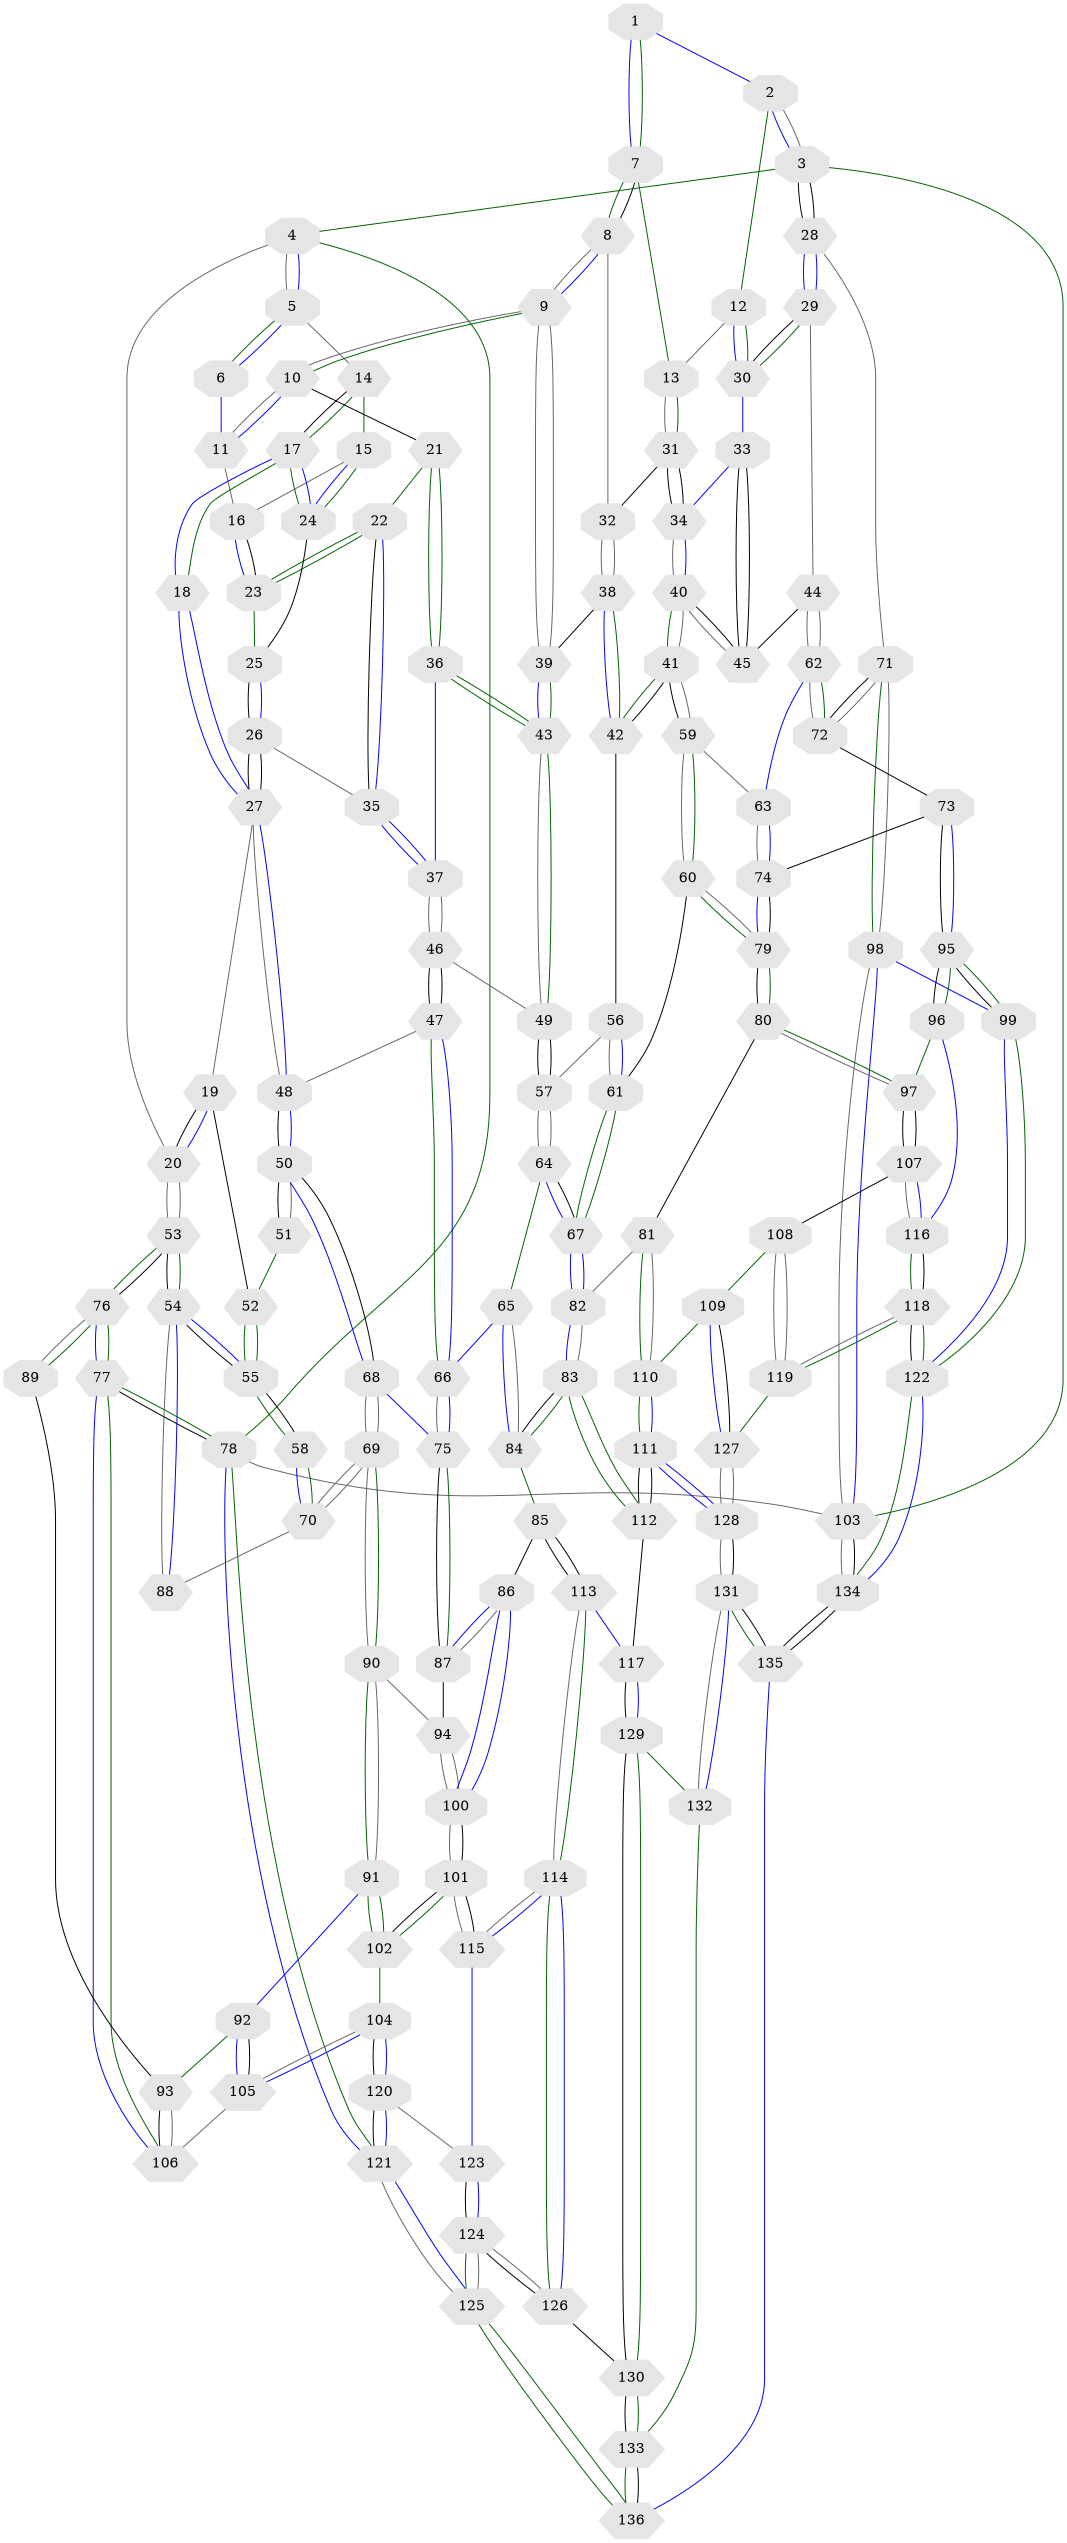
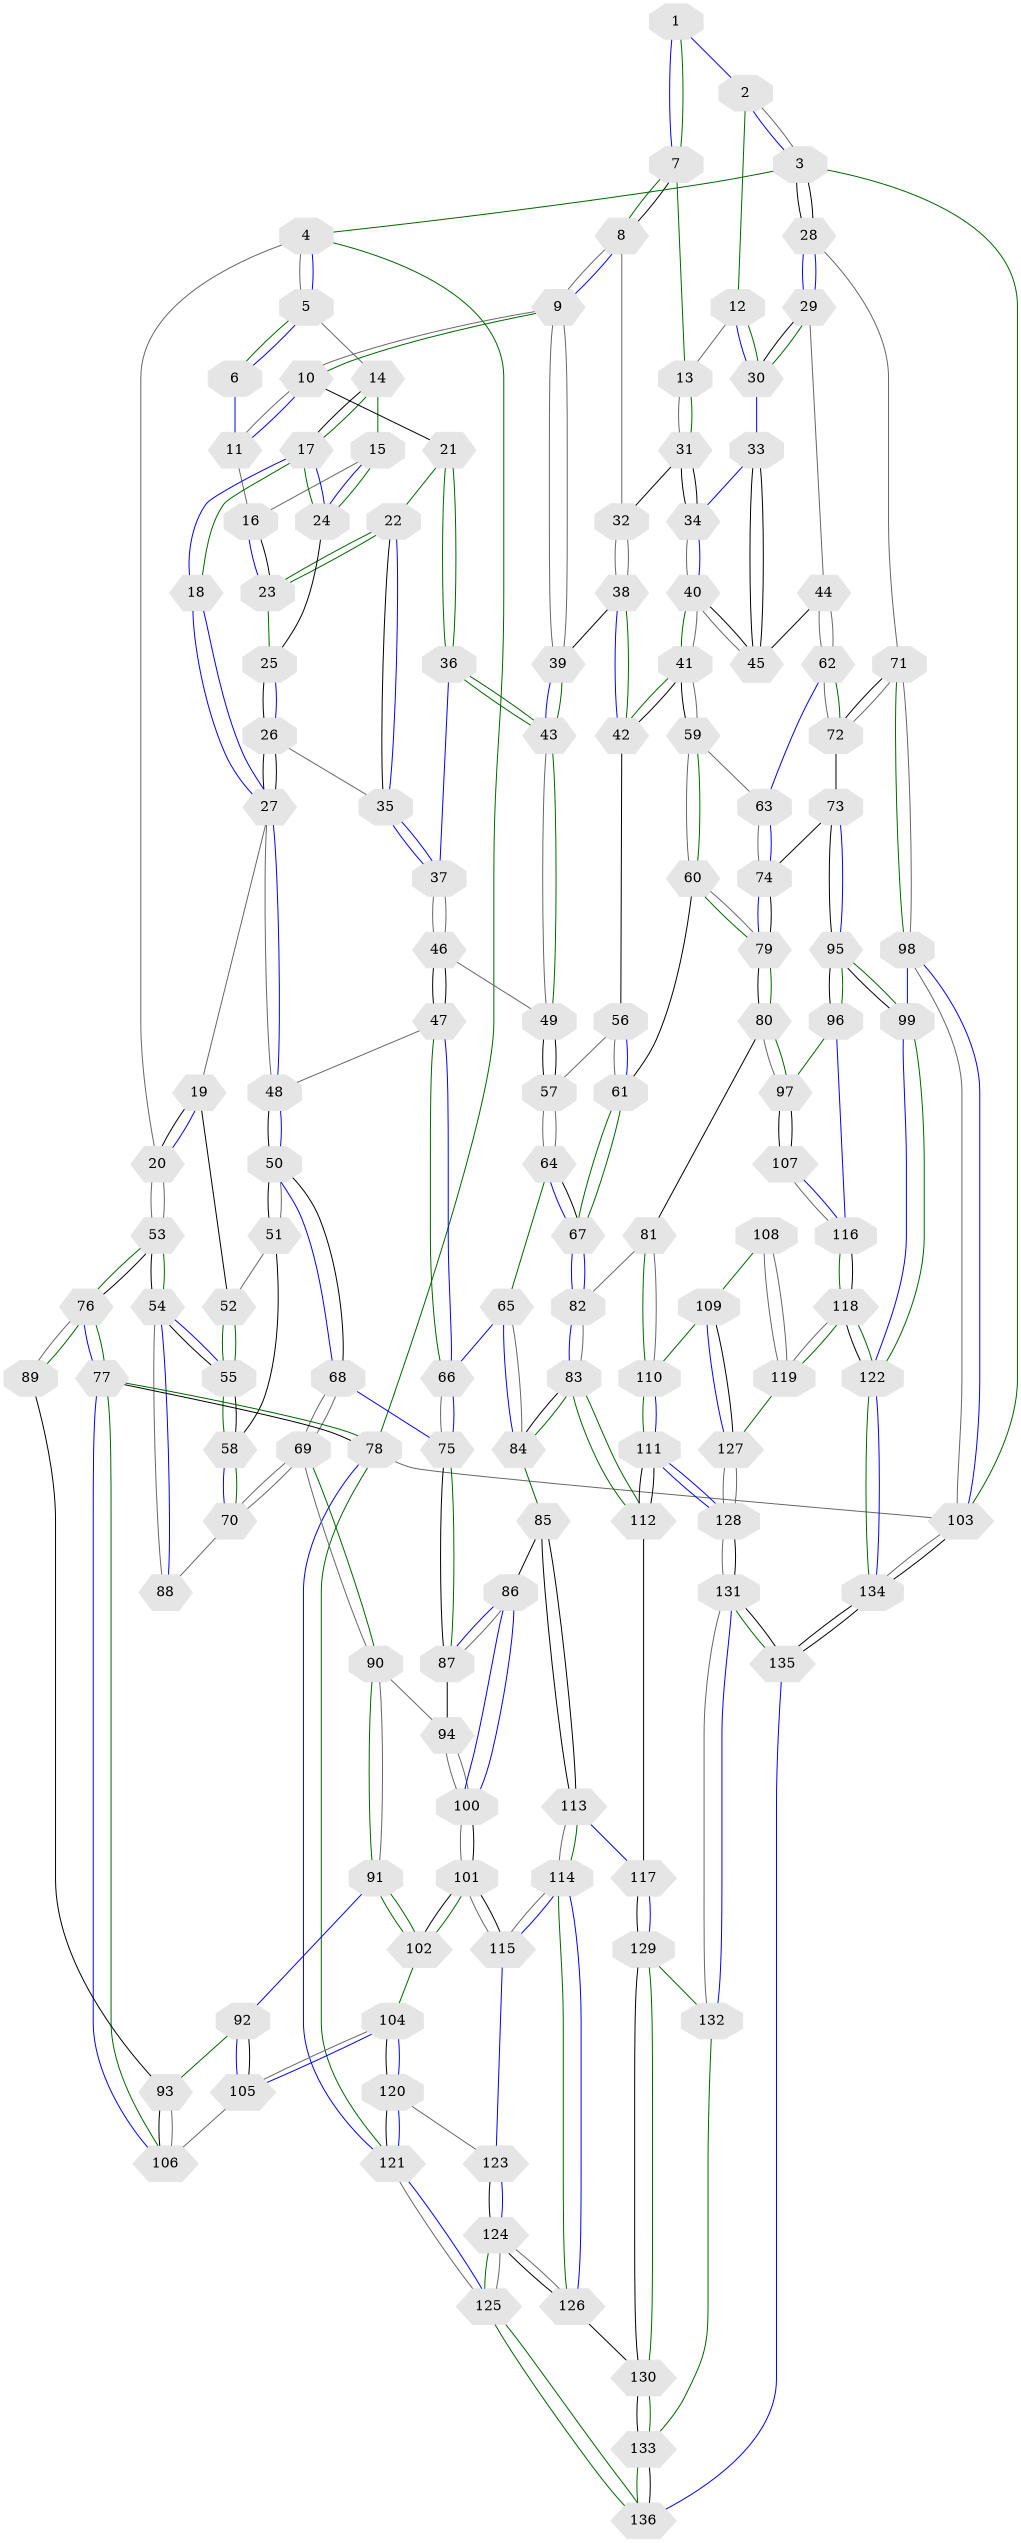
  graph {
    node [color=gray90 shape=hexagon style=filled]
    edge [color=gray40]
    1 [shape=octagon]
    2 [shape=octagon]
    7 [shape=octagon]
    3 [shape=octagon]
    12 [shape=octagon]
    8
    13 [shape=octagon]
    4 [shape=octagon]
    28
    103
    30
    5 [shape=octagon]
    20
    78 [shape=octagon]
    29
    71 [shape=octagon]
    134 [shape=octagon]
    6 [shape=octagon]
    14
    53
    121
    11
    15 [shape=octagon]
    17
    16 [shape=octagon]
    9
    32 [shape=octagon]
    31
    10
    39
    38
    21
    43
    22 [shape=octagon]
    36 [shape=octagon]
    23 [shape=octagon]
    33 [shape=octagon]
    34
    24 [shape=octagon]
    18
    25 [shape=octagon]
    27
    19
    52
    48 [shape=octagon]
    55 [shape=octagon]
    54
    76
    35 [shape=octagon]
    37 [shape=octagon]
    26 [shape=octagon]
    50 [shape=octagon]
    44
    72 [shape=octagon]
    98 [shape=octagon]
    45
    62
    40
    42
    41 [shape=octagon]
    46
    49 [shape=octagon]
    47
    56 [shape=octagon]
    59
    60
    63 [shape=octagon]
    57 [shape=octagon]
    61 [shape=octagon]
    66
    75
    51
    68 [shape=octagon]
    64
    58
    69 [shape=octagon]
    70
    88
    77
    89 [shape=octagon]
    67
    65
    79
    74 [shape=octagon]
    80
    82 [shape=octagon]
    73 [shape=octagon]
    84
    85
    87 [shape=octagon]
    83 [shape=octagon]
    90 [shape=octagon]
    94
    91 [shape=octagon]
    99 [shape=octagon]
    95
    96 [shape=octagon]
    106
    93
    125
    81
    97
    110 [shape=octagon]
    107
    111 [shape=octagon]
    112
    117
    86 [shape=octagon]
    113
    100 [shape=octagon]
    114 [shape=octagon]
    101 [shape=octagon]
    92 [shape=octagon]
    102
    105
    104 [shape=octagon]
    116 [shape=octagon]
    122 [shape=octagon]
    118
    108 [shape=octagon]
    115
    123
    120 [shape=octagon]
    135
    109 [shape=octagon]
    119 [shape=octagon]
    127
    128 [shape=octagon]
    131 [shape=octagon]
    129 [shape=octagon]
    126
    130
    124
    132 [shape=octagon]
    136
    133
    1 -- 2 [color=blue]
    1 -- 7 [color=blue]
    1 -- 7 [color=darkgreen]
    2 -- 3 [color=blue]
    2 -- 3
    2 -- 12 [color=darkgreen]
    7 -- 8 [color=darkgreen]
    7 -- 8 [color=black]
    7 -- 13 [color=darkgreen]
    3 -- 4 [color=darkgreen]
    3 -- 28 [color=black]
    3 -- 28 [color=black]
    3 -- 103 [color=darkgreen]
    12 -- 13
    12 -- 30 [color=blue]
    12 -- 30 [color=darkgreen]
    8 -- 9
    8 -- 9 [color=blue]
    8 -- 32
    13 -- 31
    13 -- 31 [color=darkgreen]
    4 -- 5
    4 -- 5 [color=blue]
    4 -- 20
    4 -- 78 [color=darkgreen]
    28 -- 29 [color=blue]
    28 -- 29 [color=blue]
    28 -- 71
    103 -- 134
    103 -- 134 [color=black]
    30 -- 33 [color=blue]
    5 -- 6 [color=darkgreen]
    5 -- 6 [color=blue]
    5 -- 14
    20 -- 53
    20 -- 53
    78 -- 103
    78 -- 121 [color=blue]
    78 -- 121 [color=darkgreen]
    29 -- 30 [color=black]
    29 -- 30 [color=darkgreen]
    29 -- 44
    71 -- 72 [color=black]
    71 -- 72
    71 -- 98 [color=darkgreen]
    71 -- 98
    134 -- 135 [color=black]
    134 -- 135 [color=black]
    6 -- 11 [color=blue]
    14 -- 15 [color=darkgreen]
    14 -- 17 [color=black]
    14 -- 17 [color=darkgreen]
    53 -- 54 [color=black]
    53 -- 54 [color=darkgreen]
    53 -- 76 [color=darkgreen]
    53 -- 76 [color=black]
    121 -- 125
    121 -- 125 [color=blue]
    11 -- 16
    15 -- 16
    15 -- 24 [color=blue]
    15 -- 24 [color=darkgreen]
    17 -- 24 [color=darkgreen]
    17 -- 24 [color=blue]
    17 -- 18 [color=blue]
    17 -- 18 [color=darkgreen]
    16 -- 23 [color=blue]
    16 -- 23 [color=black]
    9 -- 10
    9 -- 10 [color=darkgreen]
    9 -- 39
    9 -- 39
    32 -- 38
    32 -- 38
    31 -- 32 [color=black]
    31 -- 34 [color=black]
    31 -- 34 [color=black]
    10 -- 11
    10 -- 11 [color=blue]
    10 -- 21 [color=black]
    39 -- 43 [color=blue]
    39 -- 43 [color=darkgreen]
    38 -- 39 [color=black]
    38 -- 42 [color=blue]
    38 -- 42 [color=darkgreen]
    21 -- 22 [color=darkgreen]
    21 -- 36 [color=darkgreen]
    21 -- 36 [color=darkgreen]
    43 -- 49
    43 -- 49 [color=darkgreen]
    22 -- 23 [color=darkgreen]
    22 -- 23 [color=darkgreen]
    22 -- 35 [color=black]
    22 -- 35 [color=blue]
    36 -- 43 [color=darkgreen]
    36 -- 43 [color=darkgreen]
    36 -- 37 [color=blue]
    23 -- 25 [color=darkgreen]
    33 -- 34 [color=blue]
    33 -- 45 [color=black]
    33 -- 45 [color=black]
    34 -- 40
    34 -- 40 [color=blue]
    24 -- 25 [color=black]
    18 -- 27 [color=blue]
    18 -- 27 [color=blue]
    25 -- 26 [color=black]
    25 -- 26 [color=blue]
    27 -- 19
    27 -- 48
    27 -- 48 [color=blue]
    19 -- 20 [color=black]
    19 -- 20 [color=blue]
    19 -- 52 [color=black]
    52 -- 55 [color=darkgreen]
    52 -- 55 [color=darkgreen]
    48 -- 50 [color=black]
    48 -- 50 [color=blue]
    55 -- 58 [color=darkgreen]
    55 -- 58 [color=black]
    54 -- 55 [color=black]
    54 -- 55 [color=blue]
    54 -- 88
    54 -- 88 [color=blue]
    76 -- 77 [color=blue]
    76 -- 77 [color=darkgreen]
    76 -- 89
    76 -- 89 [color=darkgreen]
    35 -- 37 [color=blue]
    35 -- 37 [color=blue]
    37 -- 46
    37 -- 46
    26 -- 27 [color=black]
    26 -- 27 [color=black]
    26 -- 35
    50 -- 51 [color=black]
    50 -- 51
    50 -- 68 [color=blue]
    50 -- 68 [color=black]
    44 -- 45 [color=black]
    44 -- 62
    44 -- 62
    72 -- 73 [color=black]
    98 -- 103
    98 -- 103 [color=blue]
    98 -- 99 [color=blue]
    62 -- 72
    62 -- 72 [color=darkgreen]
    62 -- 63 [color=blue]
    40 -- 45
    40 -- 45 [color=black]
    40 -- 41 [color=darkgreen]
    40 -- 41
    42 -- 56 [color=black]
    41 -- 42 [color=darkgreen]
    41 -- 42 [color=black]
    41 -- 59 [color=black]
    41 -- 59
    46 -- 49
    46 -- 47 [color=black]
    46 -- 47 [color=black]
    49 -- 57 [color=black]
    49 -- 57 [color=black]
    47 -- 48
    47 -- 66 [color=darkgreen]
    47 -- 66 [color=blue]
    56 -- 57
    56 -- 61
    56 -- 61 [color=blue]
    59 -- 60
    59 -- 60 [color=darkgreen]
    59 -- 63
    60 -- 61 [color=black]
    60 -- 79 [color=darkgreen]
    60 -- 79
    63 -- 74
    63 -- 74 [color=blue]
    57 -- 64
    57 -- 64
    61 -- 67 [color=darkgreen]
    61 -- 67 [color=darkgreen]
    66 -- 75
    66 -- 75 [color=blue]
    75 -- 87 [color=black]
    75 -- 87 [color=darkgreen]
-   51 -- 52 [color=darkgreen]
+   51 -- 52
+   51 -- 58 [color=black]
    68 -- 75 [color=blue]
    68 -- 69
    68 -- 69
    64 -- 67 [color=blue]
    64 -- 67 [color=black]
    64 -- 65 [color=darkgreen]
    58 -- 70 [color=blue]
    58 -- 70 [color=darkgreen]
    69 -- 70
    69 -- 70
    69 -- 90
    69 -- 90 [color=darkgreen]
    70 -- 88
    77 -- 78 [color=black]
    77 -- 78 [color=darkgreen]
    77 -- 106 [color=blue]
    77 -- 106 [color=darkgreen]
    89 -- 93 [color=black]
    67 -- 82 [color=blue]
    67 -- 82 [color=blue]
    65 -- 66 [color=blue]
    65 -- 84 [color=blue]
    65 -- 84
    79 -- 80 [color=black]
    79 -- 80 [color=darkgreen]
    74 -- 79 [color=blue]
    74 -- 79 [color=black]
    80 -- 81 [color=black]
    80 -- 97
    80 -- 97 [color=darkgreen]
    82 -- 83 [color=blue]
    82 -- 83
    73 -- 74 [color=black]
    73 -- 95 [color=black]
    73 -- 95 [color=blue]
    84 -- 85 [color=darkgreen]
    85 -- 86 [color=black]
    85 -- 113 [color=black]
    85 -- 113 [color=black]
    87 -- 94 [color=black]
    83 -- 84 [color=black]
    83 -- 84 [color=darkgreen]
    83 -- 112 [color=darkgreen]
    83 -- 112 [color=darkgreen]
    90 -- 94
    90 -- 91 [color=darkgreen]
    90 -- 91
    94 -- 100
    94 -- 100
    91 -- 92 [color=blue]
    91 -- 102 [color=darkgreen]
    91 -- 102 [color=darkgreen]
    99 -- 122 [color=blue]
    99 -- 122 [color=darkgreen]
    95 -- 99 [color=black]
    95 -- 99 [color=darkgreen]
    95 -- 96 [color=black]
    95 -- 96 [color=darkgreen]
    96 -- 97 [color=darkgreen]
    96 -- 116 [color=blue]
    93 -- 106 [color=black]
    93 -- 106
    125 -- 136 [color=darkgreen]
    125 -- 136 [color=darkgreen]
    81 -- 82
    81 -- 110 [color=darkgreen]
    81 -- 110
    97 -- 107 [color=black]
    97 -- 107 [color=black]
    110 -- 111 [color=darkgreen]
    110 -- 111 [color=blue]
    107 -- 116
    107 -- 116 [color=blue]
-   107 -- 108 [color=black]
    111 -- 112 [color=black]
    111 -- 112 [color=black]
    111 -- 128 [color=blue]
    111 -- 128 [color=blue]
    112 -- 117 [color=black]
    117 -- 129 [color=black]
    117 -- 129 [color=blue]
    86 -- 87 [color=blue]
    86 -- 87
    86 -- 100 [color=blue]
    86 -- 100 [color=blue]
    113 -- 117 [color=blue]
    113 -- 114
    113 -- 114 [color=darkgreen]
    100 -- 101
    100 -- 101 [color=black]
    114 -- 115
    114 -- 115 [color=blue]
    114 -- 126 [color=darkgreen]
    114 -- 126 [color=blue]
    101 -- 102 [color=black]
    101 -- 102 [color=darkgreen]
    101 -- 115
    101 -- 115 [color=black]
    92 -- 93 [color=darkgreen]
    92 -- 105 [color=blue]
    92 -- 105 [color=black]
    102 -- 104 [color=darkgreen]
    105 -- 106
    104 -- 105
    104 -- 105 [color=blue]
    104 -- 120 [color=black]
    104 -- 120 [color=blue]
    116 -- 118 [color=darkgreen]
    116 -- 118 [color=black]
    122 -- 134 [color=darkgreen]
    122 -- 134 [color=blue]
    118 -- 122 [color=black]
    118 -- 122 [color=darkgreen]
    118 -- 119
    118 -- 119 [color=darkgreen]
    108 -- 109 [color=darkgreen]
    108 -- 119
    108 -- 119
    115 -- 123 [color=blue]
    123 -- 124 [color=black]
    123 -- 124 [color=blue]
    120 -- 121 [color=black]
    120 -- 121 [color=blue]
    120 -- 123
    135 -- 136 [color=blue]
    109 -- 110 [color=darkgreen]
    109 -- 127 [color=blue]
    109 -- 127 [color=black]
    119 -- 127 [color=darkgreen]
    127 -- 128
    127 -- 128
    128 -- 131
    128 -- 131 [color=black]
    131 -- 135 [color=darkgreen]
    131 -- 135 [color=black]
    131 -- 132
    131 -- 132 [color=blue]
    129 -- 130 [color=black]
    129 -- 130 [color=darkgreen]
    129 -- 132 [color=darkgreen]
    126 -- 130 [color=black]
    130 -- 133 [color=black]
    130 -- 133 [color=darkgreen]
    124 -- 125 [color=darkgreen]
    124 -- 125
    124 -- 126 [color=black]
    124 -- 126
    132 -- 133 [color=darkgreen]
    133 -- 136 [color=darkgreen]
    133 -- 136 [color=black]
  }
